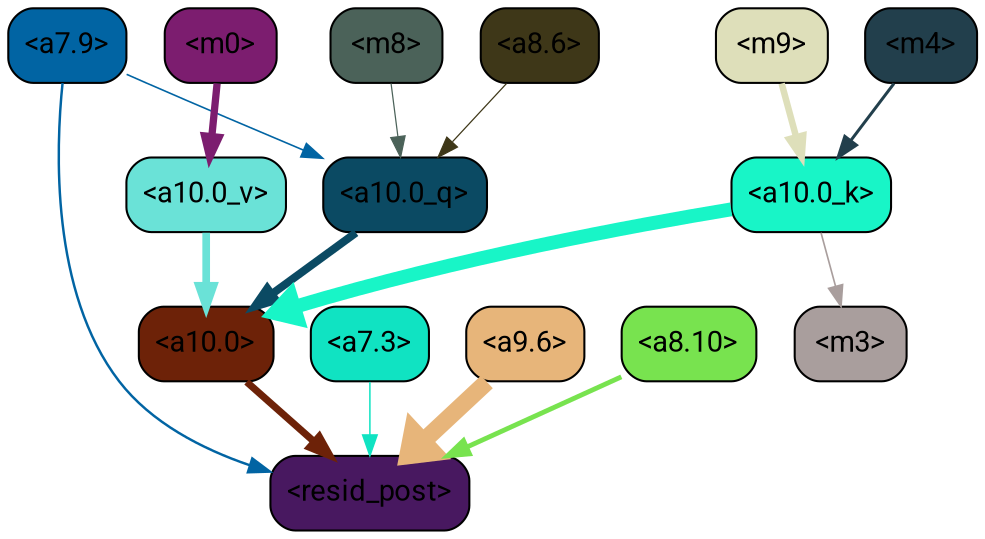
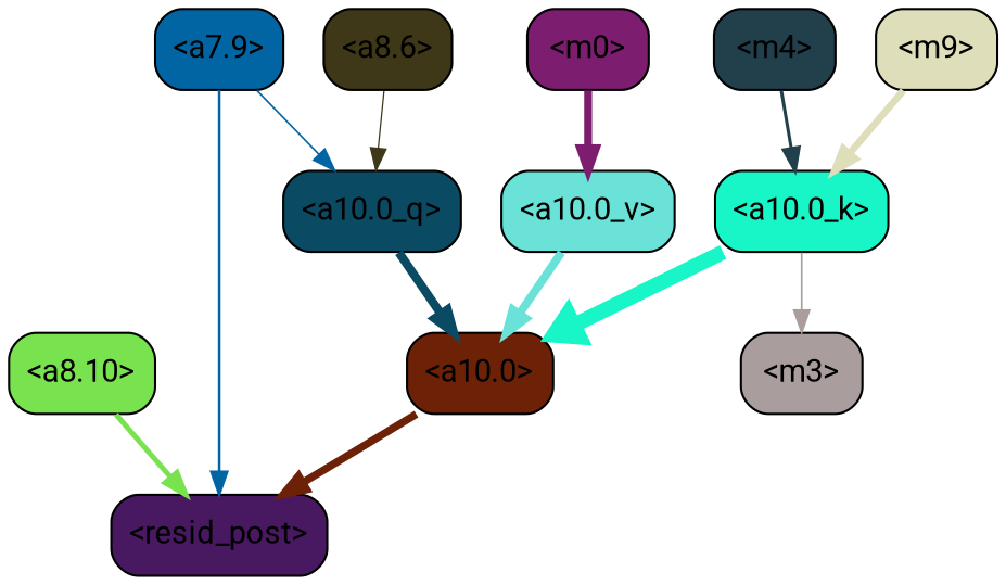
  strict digraph {
    fontname=Roboto
    splines=true
    node [color=black fontname=Roboto shape=box style="filled, rounded"]
    edge [color="#0164a3" fontname=Roboto penwidth=0.6]
    "<a10.0>" [fillcolor="#6d2208"]
    "<resid_post>" [fillcolor="#481860"]
-   "<a9.6>" [fillcolor="#e7b57a"]
    "<a8.10>" [fillcolor="#78e34f"]
    "<a7.9>" [fillcolor="#0164a3"]
    "<a10.0_q>" [fillcolor="#0b4a63"]
-   "<a7.3>" [fillcolor="#10e3c2"]
    "<a10.0_k>" [fillcolor="#18f5c7"]
    "<m3>" [fillcolor="#a99e9d"]
    "<a10.0_v>" [fillcolor="#6ae2d7"]
-   "<m8>" [fillcolor="#4b6259"]
    "<a8.6>" [fillcolor="#3e3718"]
    "<m9>" [fillcolor="#dedfba"]
    "<m4>" [fillcolor="#223f4c"]
    "<m0>" [fillcolor="#7c1d6f"]
    "<a10.0>" -> "<resid_post>" [color="#6d2208" penwidth=3.4253244400024414]
-   "<a9.6>" -> "<resid_post>" [color="#e7b57a" penwidth=8.33797836303711]
    "<a8.10>" -> "<resid_post>" [color="#78e34f" penwidth=2.3390636444091797]
    "<a7.9>" -> "<resid_post>" [penwidth=1.1926651000976562]
    "<a7.9>" -> "<a10.0_q>" [penwidth=0.7811813354492188]
    "<a10.0_q>" -> "<a10.0>" [color="#0b4a63" penwidth=3.861766815185547]
-   "<a7.3>" -> "<resid_post>" [color="#10e3c2" penwidth=0.7339706420898438]
    "<a10.0_k>" -> "<a10.0>" [color="#18f5c7" penwidth=6.691814422607422]
    "<a10.0_k>" -> "<m3>" [color="#a99e9d" penwidth=0.8012542724609375]
    "<a10.0_v>" -> "<a10.0>" [color="#6ae2d7" penwidth=3.703948974609375]
-   "<m8>" -> "<a10.0_q>" [color="#4b6259"]
    "<a8.6>" -> "<a10.0_q>" [color="#3e3718"]
    "<m9>" -> "<a10.0_k>" [color="#dedfba" penwidth=3.1536026000976562]
    "<m4>" -> "<a10.0_k>" [color="#223f4c" penwidth=1.4532089233398438]
    "<m0>" -> "<a10.0_v>" [color="#7c1d6f" penwidth=3.520832061767578]
  }
